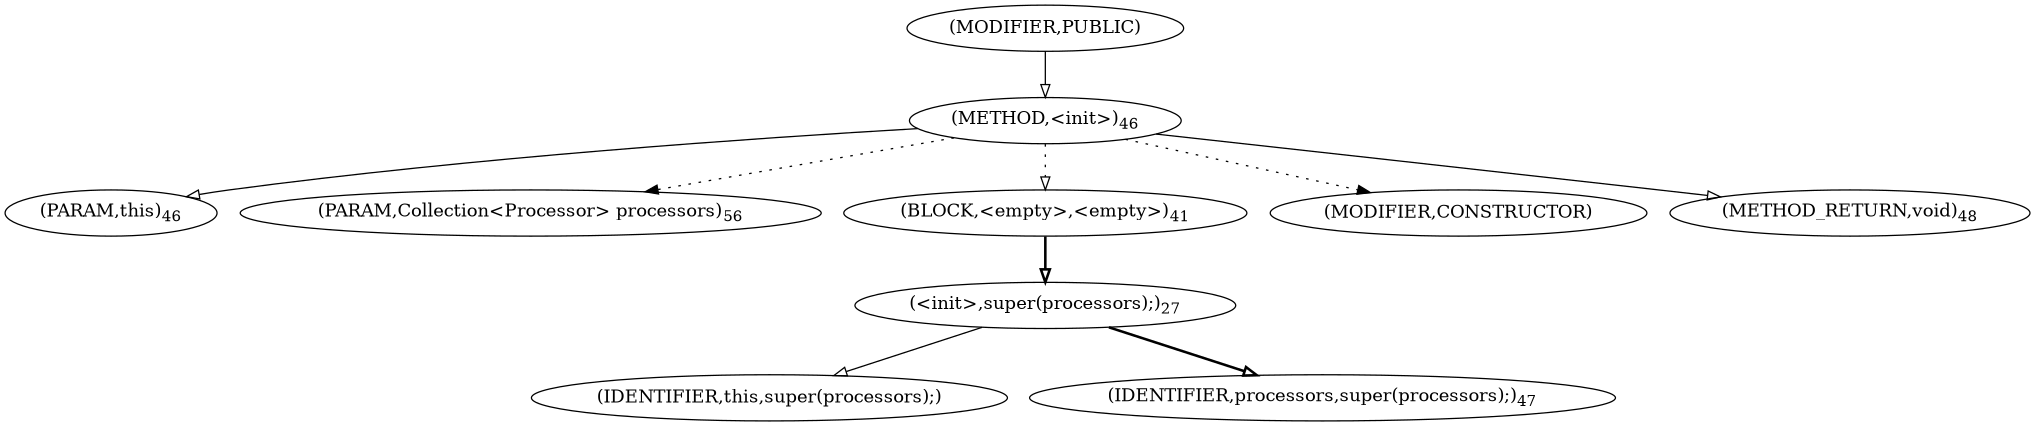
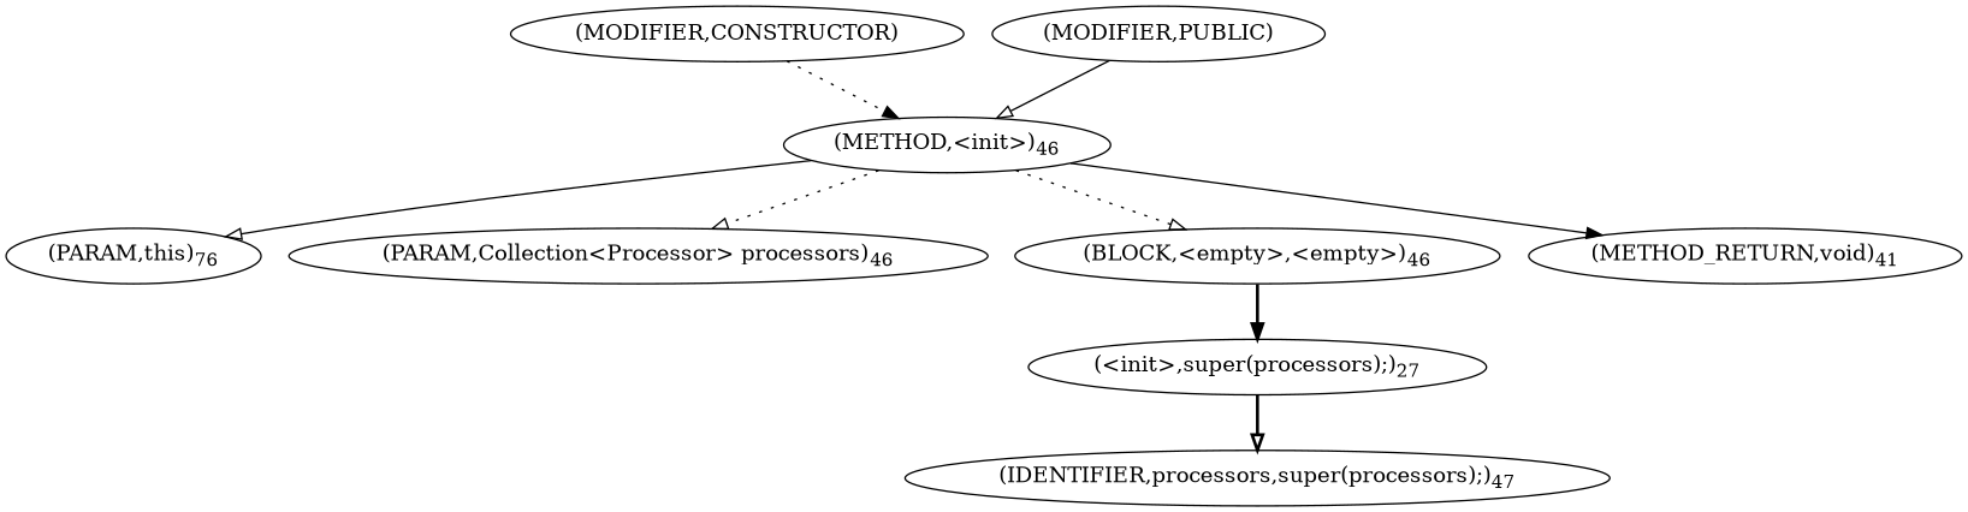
  digraph {
    edge [arrowhead=onormal style=solid]
    n1 [label=<(METHOD,&lt;init&gt;)<SUB>46</SUB>>]
-   n2 [label=<(PARAM,this)<SUB>46</SUB>>]
-   n3 [label=<(PARAM,Collection&lt;Processor&gt; processors)<SUB>56</SUB>>]
-   n4 [label=<(BLOCK,&lt;empty&gt;,&lt;empty&gt;)<SUB>41</SUB>>]
+   n2 [label=<(PARAM,this)<SUB>76</SUB>>]
+   n3 [label=<(PARAM,Collection&lt;Processor&gt; processors)<SUB>46</SUB>>]
+   n4 [label=<(BLOCK,&lt;empty&gt;,&lt;empty&gt;)<SUB>46</SUB>>]
    n5 [label=<(MODIFIER,CONSTRUCTOR)>]
-   n6 [label=<(METHOD_RETURN,void)<SUB>48</SUB>>]
+   n6 [label=<(METHOD_RETURN,void)<SUB>41</SUB>>]
    n7 [label=<(&lt;init&gt;,super(processors);)<SUB>27</SUB>>]
    n8 [label=<(MODIFIER,PUBLIC)>]
-   n9 [label=<(IDENTIFIER,this,super(processors);)>]
    n10 [label=<(IDENTIFIER,processors,super(processors);)<SUB>47</SUB>>]
    n1 -> n2
-   n1 -> n3 [arrowhead=normal style=dotted]
+   n1 -> n3 [style=dotted]
    n1 -> n4 [style=dotted]
-   n1 -> n5 [arrowhead=normal style=dotted]
-   n1 -> n6
-   n4 -> n7 [style=bold]
-   n7 -> n9
+   n5 -> n1 [arrowhead=normal style=dotted]
+   n1 -> n6 [arrowhead=normal]
+   n4 -> n7 [arrowhead=normal style=bold]
    n7 -> n10 [style=bold]
    n8 -> n1
  }
